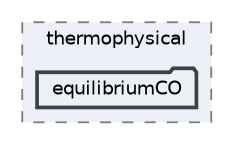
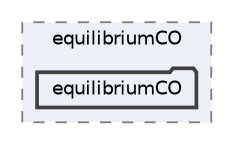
  digraph {
    compound=true
    n1 [color=grey25 fillcolor="#edf0f7" fontname=Helvetica fontsize=10 height=0.2 label=equilibriumCO shape=folder style="filled,bold" width=0.4]
    subgraph cluster_1 {
      bgcolor="#edf0f7"
      fontname=Helvetica
      fontsize=10
-     label=thermophysical
+     label=equilibriumCO
      pencolor=grey50
      style="filled,dashed"
      n1
    }
  }
